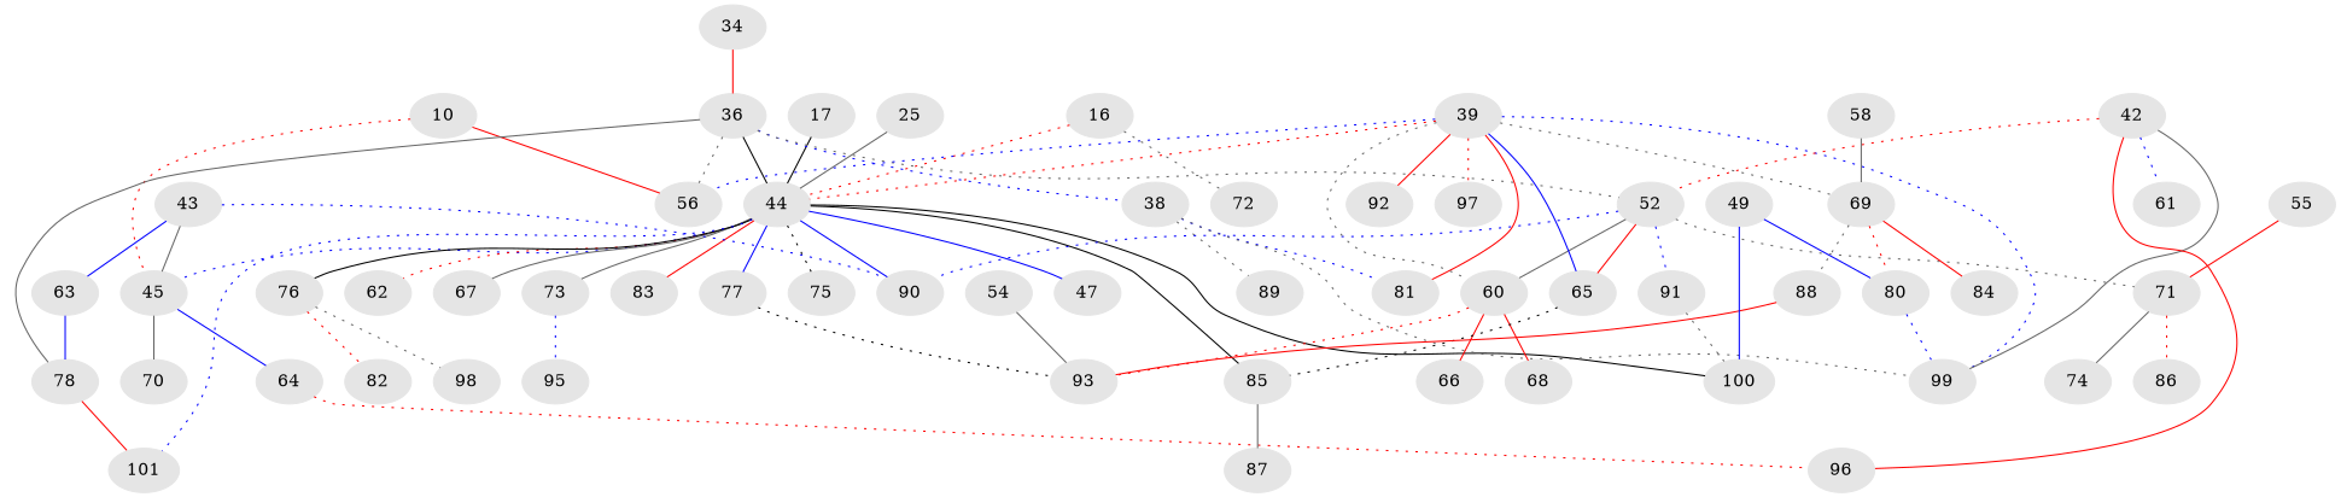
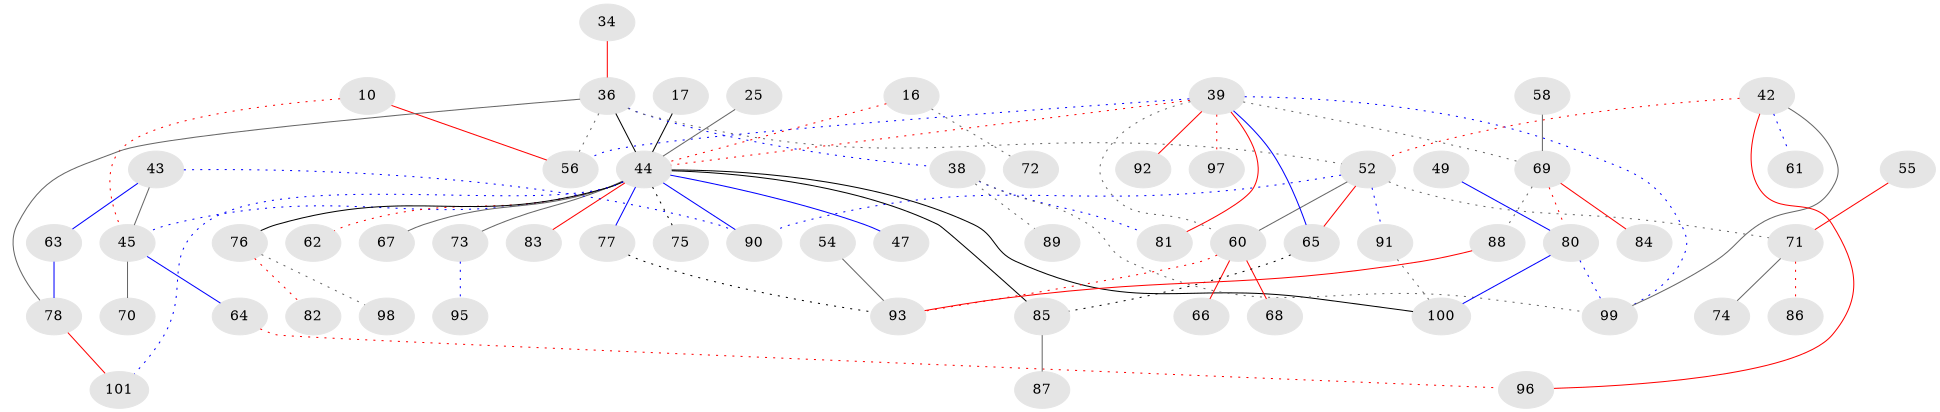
  graph {
    node [color=gray90 style=filled]
    edge [color=red style=solid]
    45 [super="+9"]
    64
    70
    10
    56 [super="+50"]
    44 [super="+8+22+24"]
    90 [super="+48"]
    47
    62
    67
    73 [super="+28"]
    75
    76
    77
    83
    85
    100 [super="+79"]
    101 [super="+31"]
    16
    72
    17
    25
    36 [super="+4+27"]
    38
    52 [super="+18+30"]
    78 [super="+57+37+32"]
    34
    81
    89
    99 [super="+5"]
    60 [super="+41"]
    65 [super="+59"]
    71 [super="+35+51"]
    91
    39 [super="+19+20+21+23"]
    69 [super="+40"]
    92
    97
    93 [super="+46"]
    66
    68
    80 [super="+33"]
    84
    88
    42 [super="+13"]
    61
    96
    43 [super="+14"]
    63
    95
    82
    98
    87
    49
    74
    86
    54
    55
    58
    45 -- 64 [color=blue]
    45 -- 70 [color=gray40]
    64 -- 96 [style=dotted]
    10 -- 45 [style=dotted]
    10 -- 56
    44 -- 45 [color=blue style=dotted weight=2]
    44 -- 90 [color=blue]
    44 -- 47 [color=blue]
    44 -- 62 [style=dotted]
    44 -- 67 [color=gray40]
    44 -- 73 [color=gray40]
    44 -- 75 [color=black style=dotted]
    44 -- 76 [color=black]
    44 -- 77 [color=blue]
    44 -- 83
    44 -- 85 [color=black]
    44 -- 100 [color=black]
    44 -- 101 [color=blue style=dotted]
    73 -- 95 [color=blue style=dotted]
    76 -- 82 [style=dotted]
    76 -- 98 [color=gray40 style=dotted]
    77 -- 93 [color=black style=dotted]
    85 -- 87 [color=gray40]
    16 -- 44 [style=dotted]
    16 -- 72 [color=gray40 style=dotted]
    17 -- 44 [color=black]
    25 -- 44 [color=gray40]
    36 -- 56 [color=gray40 style=dotted]
    36 -- 44 [color=black]
    36 -- 38 [color=blue style=dotted]
    36 -- 52 [color=gray40 style=dotted weight=2]
    36 -- 78 [color=gray40]
    38 -- 81 [color=blue style=dotted]
    38 -- 89 [color=gray40 style=dotted]
    38 -- 99 [color=gray40 style=dotted]
    52 -- 90 [color=blue style=dotted]
    52 -- 60 [color=gray40]
    52 -- 65
    52 -- 71 [color=gray40 style=dotted weight=2]
    52 -- 91 [color=blue style=dotted]
    78 -- 101
    34 -- 36
    60 -- 93 [style=dotted]
    60 -- 66
    60 -- 68
    65 -- 85 [color=black style=dotted]
    71 -- 74 [color=gray40]
    71 -- 86 [style=dotted]
    91 -- 100 [color=gray40 style=dotted]
    39 -- 56 [color=blue style=dotted]
    39 -- 44 [style=dotted]
    39 -- 81
    39 -- 99 [color=blue style=dotted]
    39 -- 60 [color=gray40 style=dotted]
    39 -- 65 [color=blue]
    39 -- 69 [color=gray40 style=dotted]
    39 -- 92
    39 -- 97 [style=dotted]
    69 -- 80 [style=dotted]
    69 -- 84
    69 -- 88 [color=gray40 style=dotted]
-   49 -- 100 [color=blue weight=2]
+   80 -- 100 [color=blue weight=2]
    80 -- 99 [color=blue style=dotted]
    88 -- 93
    42 -- 52 [style=dotted]
    42 -- 99 [color=gray40]
    42 -- 61 [color=blue style=dotted]
    42 -- 96
    43 -- 45 [color=gray40 weight=2]
    43 -- 90 [color=blue style=dotted]
    43 -- 63 [color=blue]
    63 -- 78 [color=blue]
    49 -- 80 [color=blue]
    54 -- 93 [color=gray40]
    55 -- 71
    58 -- 69 [color=gray40]
  }
